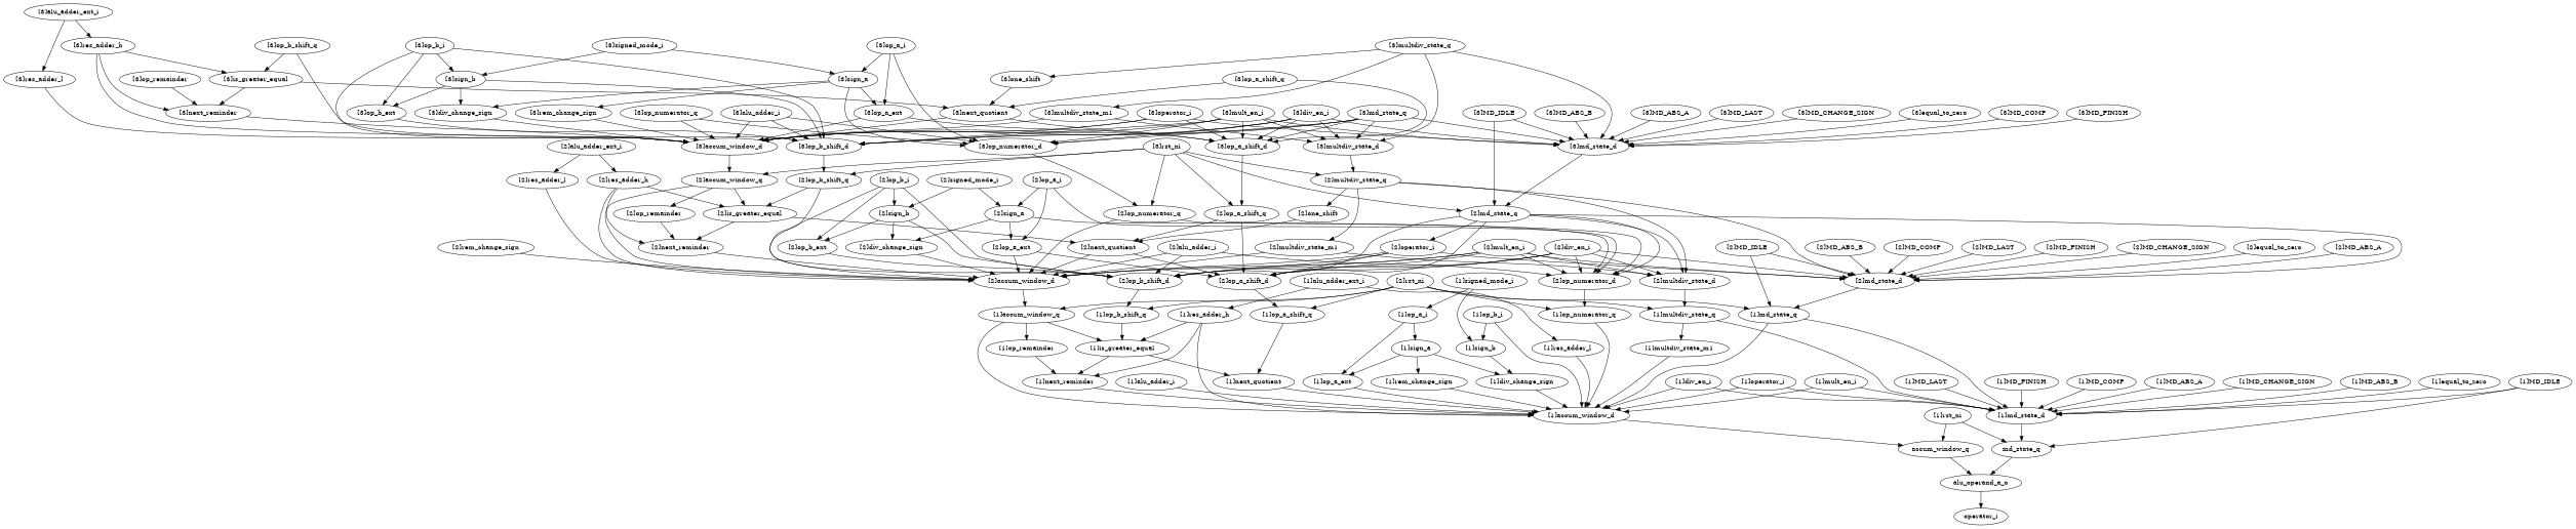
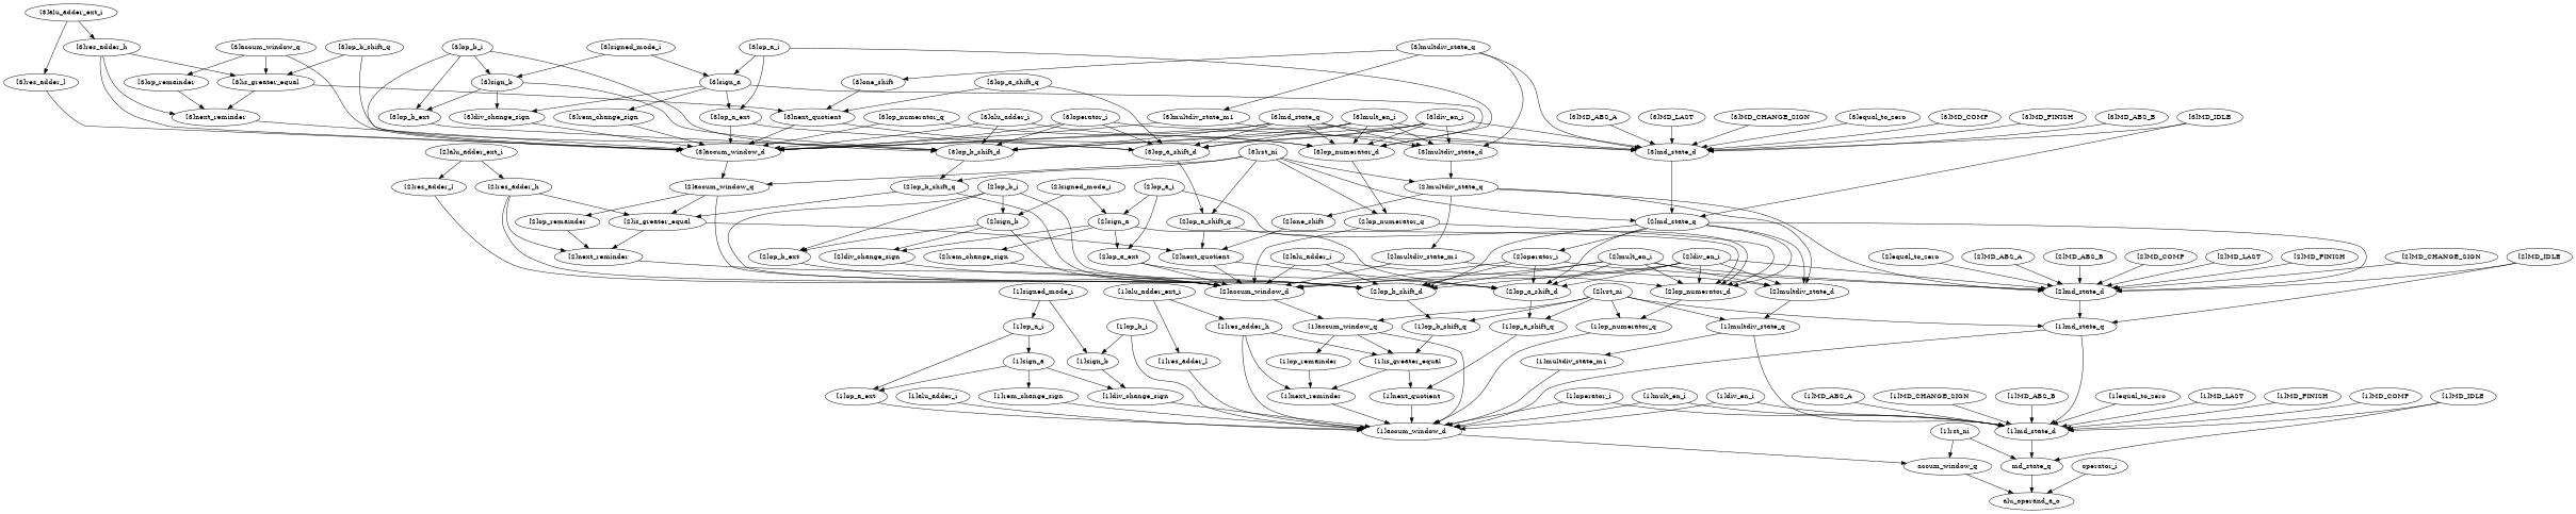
  strict digraph {
    node [complexity=16 importance=7.33658133115 rank=0.674592324457]
    accum_window_q [complexity=4 importance=0.0930011029048 rank=0.0232502757262]
    alu_operand_a_o [complexity=0 importance=0.018992541731 rank=0.0]
    "[3]alu_adder_i" [complexity=42 importance=2.52994227266 rank=0.0602367207777]
    "[3]accum_window_d" [complexity=34 importance=1.25968716197 rank=0.037049622411]
    "[3]op_b_shift_d" [complexity=37 importance=1.17755070062 rank=0.0318256946114]
    "[3]op_numerator_d" [complexity=28 importance=1.12002407813 rank=0.0400008599332]
    "[2]accum_window_q" [complexity=32 importance=1.17255696649 rank=0.0366424052028]
    "[2]op_b_shift_q" [complexity=35 importance=1.14774257127 rank=0.0327926448935]
    "[2]op_numerator_q" [complexity=26 importance=1.1009514579 rank=0.0423442868425]
    "[2]accum_window_d" [complexity=20 importance=0.539983252919 rank=0.026999162646]
    "[2]is_greater_equal" [complexity=30 importance=1.12138961099 rank=0.0373796536997]
    "[2]op_remainder" [complexity=30 importance=1.11754094705 rank=0.0372513649015]
    "[2]op_b_shift_d" [complexity=23 importance=0.457846791566 rank=0.019906382242]
    "[2]op_numerator_d" [complexity=14 importance=0.400320169073 rank=0.0285942977909]
    "[1]op_numerator_q" [complexity=12 importance=0.381247548848 rank=0.0317706290707]
    "[1]accum_window_d" [complexity=6 importance=0.180131298391 rank=0.0300218830652]
    "[3]op_a_shift_d" [complexity=29 importance=0.618991697202 rank=0.0213445412828]
    "[2]op_a_shift_q" [complexity=27 importance=0.589782602276 rank=0.0218438000843]
    "[2]op_a_shift_d" [complexity=15 importance=0.259139742674 rank=0.0172759828449]
    "[2]next_quotient" [complexity=22 importance=0.563728795824 rank=0.0256240361738]
    "[1]op_a_shift_q" [complexity=13 importance=0.229930647749 rank=0.0176869729037]
    "[1]div_en_i" [complexity=5 importance=3.37296162228]
    "[1]md_state_d" [complexity=3 importance=0.197787863151 rank=0.0659292877171]
    md_state_q [complexity=1 importance=0.137751200845 rank=0.137751200845]
    "[2]multdiv_state_m1" [complexity=11 importance=0.253169211124 rank=0.0230153828295]
    "[2]multdiv_state_d" [complexity=9 importance=0.239892865027 rank=0.0266547627808]
    "[1]multdiv_state_q" [complexity=7 importance=0.219455354559 rank=0.031350764937]
    "[1]accum_window_q" [complexity=18 importance=0.452853057433 rank=0.0251585031907]
    "[1]multdiv_state_m1" [complexity=10 importance=0.193407644488 rank=0.0193407644488]
    "[1]op_remainder" [importance=0.39783703799 rank=0.0248648148744]
    "[1]is_greater_equal" [importance=0.401685701936 rank=0.025105356371]
    "[1]next_reminder" [complexity=12 importance=0.384212949535 rank=0.0320177457946]
    "[2]rst_ni" [complexity=8 importance=0.449478657832 rank=0.0561848322291]
    "[1]op_b_shift_q" [complexity=21 importance=0.428038662217 rank=0.0203827934389]
    "[1]md_state_q" [complexity=6 importance=3.60297002891 rank=0.600495004819]
    "[1]next_quotient" [complexity=8 importance=0.203876841296 rank=0.025484605162]
    "[3]op_a_shift_q" [complexity=41 importance=1.30948651133 rank=0.0319386953983]
    "[3]next_quotient" [complexity=36 importance=1.28343270488 rank=0.0356509084689]
    "[2]MD_ABS_A" [rank=0.458536333197]
    "[2]md_state_d" [complexity=8 importance=3.66300669122 rank=0.457875836402]
    "[2]MD_ABS_B" [complexity=10 importance=3.67357463993 rank=0.367357463993]
    "[3]signed_mode_i" [complexity=44 importance=1.29882156967 rank=0.029518672038]
    "[3]sign_a" [complexity=41 importance=1.28891411405 rank=0.031436929611]
    "[3]sign_b" [complexity=41 importance=1.28825362096 rank=0.0314208200234]
    "[3]rem_change_sign" [complexity=38 importance=1.27207147345 rank=0.0334755650908]
    "[3]op_a_ext" [complexity=46 importance=5.05245394556 rank=0.109835955338]
    "[3]div_change_sign" [complexity=38 importance=1.27438320678 rank=0.0335364001785]
    "[3]op_b_ext" [complexity=41 importance=2.36864157638 rank=0.0577717457654]
    "[1]rst_ni" [complexity=2 importance=0.286070350405 rank=0.143035175202]
    "[1]op_a_ext" [complexity=18 importance=0.734230491225 rank=0.0407905828458]
    "[1]operator_i" [complexity=5 importance=1.59287085392 rank=0.318574170785]
    "[2]op_b_ext" [complexity=27 importance=0.92923375827 rank=0.0344160651211]
    "[2]alu_adder_i" [complexity=28 importance=1.09053445455 rank=0.0389476590912]
    "[3]is_greater_equal" [complexity=44 importance=2.5607974291 rank=0.0581999415705]
    "[3]next_reminder" [complexity=40 importance=2.5433246767 rank=0.0635831169175]
    "[1]op_a_i" [importance=0.219926199181 rank=0.0137453874488]
    "[1]sign_a" [complexity=13 importance=0.209358250466 rank=0.0161044808051]
    "[1]rem_change_sign" [complexity=10 importance=0.192515609867 rank=0.0192515609867]
    "[1]div_change_sign" [complexity=10 importance=0.194827343198 rank=0.0194827343198]
    "[2]MD_COMP" [complexity=18 importance=14.6625947136 rank=0.814588595199]
    "[2]res_adder_h" [complexity=35 importance=1.13459953208 rank=0.0324171294879]
    "[2]next_reminder" [complexity=26 importance=1.10391685859 rank=0.042458340715]
    "[2]res_adder_l" [complexity=26 importance=1.63315967984 rank=0.06281383384]
    "[1]MD_ABS_A" [complexity=11 importance=0.406143675016 rank=0.0369221522742]
    operator_i [complexity=1 importance=0.105530657369 rank=0.105530657369]
    "[1]mult_en_i" [complexity=5 importance=3.37296162228]
    "[2]op_b_i" [complexity=30 importance=0.579117660616 rank=0.0193039220205]
    "[2]sign_b" [complexity=27 importance=0.568549711902 rank=0.0210573967371]
    "[2]div_change_sign" [complexity=24 importance=0.554679297726 rank=0.0231116374052]
    "[3]div_en_i" [complexity=17 importance=2.07748743971 rank=0.122205143513]
    "[3]md_state_d" [complexity=12 importance=1.78207520969 rank=0.148506267474]
    "[3]multdiv_state_d" [complexity=15 importance=0.295274213 rank=0.0196849475333]
    "[2]md_state_q" [complexity=10 importance=1.72203854738 rank=0.172203854738]
    "[2]multdiv_state_q" [complexity=13 importance=0.274836702532 rank=0.0211412848102]
    "[2]operator_i" [complexity=10 importance=29.3146214785 rank=2.93146214785]
    "[2]one_shift" [complexity=27 importance=0.577005141921 rank=0.0213705608119]
    "[1]MD_CHANGE_SIGN" [complexity=7 importance=0.406143675016 rank=0.0580205250023]
    "[2]MD_IDLE" [complexity=14 importance=10.9995880224 rank=0.78568485874]
    "[1]res_adder_h" [complexity=21 importance=0.41489562302 rank=0.0197569344295]
    "[1]MD_ABS_B" [complexity=5 importance=0.208355811865 rank=0.041671162373]
    "[1]equal_to_zero" [complexity=11 importance=0.406143675016 rank=0.0369221522742]
    "[3]res_adder_l" [complexity=40 importance=3.79227140701 rank=0.0948067851752]
    "[3]res_adder_h" [complexity=49 importance=2.57400735019 rank=0.0525307622487]
    "[2]div_en_i" [complexity=11 importance=1.6898180039 rank=0.153619818537]
    "[1]MD_LAST" [complexity=7 importance=0.208355811865 rank=0.0297651159807]
    "[1]alu_adder_i" [complexity=14 importance=0.370830545497 rank=0.0264878961069]
    "[2]sign_a" [complexity=27 importance=0.569210204994 rank=0.0210818594442]
    "[2]op_a_ext" [complexity=32 importance=2.17363830934 rank=0.0679261971668]
    "[2]rem_change_sign" [complexity=24 importance=0.552367564395 rank=0.0230153151831]
    "[2]op_a_i" [complexity=30 importance=0.579778153708 rank=0.0193259384569]
    "[1]signed_mode_i" [importance=0.219265706088 rank=0.0137041066305]
    "[1]sign_b" [complexity=13 importance=0.208697757374 rank=0.0160536736442]
    "[1]MD_FINISH" [complexity=13 importance=0.603931538168 rank=0.0464562721667]
    "[2]MD_LAST" [complexity=12 importance=3.67357463993 rank=0.306131219994]
    "[2]MD_FINISH" [complexity=18 importance=10.9995880224 rank=0.611088223465]
    "[3]rst_ni" [complexity=14 importance=0.560241353778 rank=0.0400172395556]
    "[1]op_b_i" [importance=0.219265706088 rank=0.0137041066305]
    "[2]alu_adder_ext_i" [complexity=37 importance=1.14516748079 rank=0.0309504724538]
    "[3]op_remainder" [complexity=44 importance=2.55694876516 rank=0.0581124719354]
    "[2]MD_CHANGE_SIGN" [complexity=12 rank=0.611381777596]
    "[3]op_a_i" [complexity=44 importance=1.29948206276 rank=0.0295336832446]
    "[3]md_state_q" [importance=2.10970798319 rank=0.131856748949]
    "[3]operator_i" [complexity=14 importance=14.2671696262 rank=1.01908354473]
    "[3]alu_adder_ext_i" [complexity=51 importance=2.5845752989 rank=0.0506779470373]
    "[3]MD_FINISH" [complexity=22 importance=5.35679357777 rank=0.243490617172]
    "[3]multdiv_state_m1" [complexity=17 importance=0.308550559097 rank=0.0181500328881]
    "[3]MD_ABS_B" [complexity=14 importance=1.7926431584 rank=0.128045939886]
    "[3]MD_ABS_A" [complexity=20 importance=3.57471836809 rank=0.178735918404]
    "[3]multdiv_state_q" [complexity=19 importance=0.330218050505 rank=0.017379897395]
    "[3]one_shift" [complexity=41 importance=1.29670905098 rank=0.0316270500238]
    "[3]MD_IDLE" [complexity=18 importance=5.35679357777 rank=0.29759964321]
    "[3]mult_en_i" [complexity=17 importance=2.07748743971 rank=0.122205143513]
    "[2]equal_to_zero" [rank=0.458536333197]
    "[3]MD_LAST" [importance=1.7926431584 rank=0.1120401974]
    "[2]mult_en_i" [complexity=11 importance=1.6898180039 rank=0.153619818537]
    "[1]MD_COMP" [complexity=13 importance=0.801719401319 rank=0.0616707231784]
    "[3]op_b_i" [complexity=44 importance=1.29882156967 rank=0.029518672038]
    "[3]MD_CHANGE_SIGN" [importance=3.57471836809 rank=0.223419898005]
    "[2]signed_mode_i" [complexity=30 importance=0.579117660616 rank=0.0193039220205]
    "[3]op_b_shift_q" [complexity=49 importance=2.58715038938 rank=0.0527989875384]
    "[1]res_adder_l" [complexity=12 importance=0.553603816257 rank=0.0461336513548]
    "[3]op_numerator_q" [complexity=40 importance=2.54035927601 rank=0.0635089819004]
    "[3]equal_to_zero" [complexity=20 importance=3.57471836809 rank=0.178735918404]
+   "[3]accum_window_q" [complexity=46 importance=2.6119647846 rank=0.0567818431435]
    "[3]MD_COMP" [complexity=22 importance=7.13886878746 rank=0.324494035794]
    "[1]alu_adder_ext_i" [complexity=23 importance=0.425463571734 rank=0.0184984161623]
    "[1]MD_IDLE" [complexity=9 importance=0.603931538168 rank=0.0671035042408]
    accum_window_q -> alu_operand_a_o
    "[3]alu_adder_i" -> "[3]accum_window_d"
    "[3]alu_adder_i" -> "[3]op_b_shift_d"
    "[3]alu_adder_i" -> "[3]op_numerator_d"
    "[3]accum_window_d" -> "[2]accum_window_q"
    "[3]op_b_shift_d" -> "[2]op_b_shift_q"
    "[3]op_numerator_d" -> "[2]op_numerator_q"
    "[2]accum_window_q" -> "[2]accum_window_d"
    "[2]accum_window_q" -> "[2]is_greater_equal"
    "[2]accum_window_q" -> "[2]op_remainder"
    "[2]op_b_shift_q" -> "[2]is_greater_equal"
    "[2]op_b_shift_q" -> "[2]op_b_shift_d"
    "[2]op_numerator_q" -> "[2]accum_window_d"
    "[2]op_numerator_q" -> "[2]op_numerator_d"
    "[2]accum_window_d" -> "[1]accum_window_q"
    "[2]is_greater_equal" -> "[2]next_quotient"
    "[2]is_greater_equal" -> "[2]next_reminder"
    "[2]op_remainder" -> "[2]next_reminder"
    "[2]op_b_shift_d" -> "[1]op_b_shift_q"
    "[2]op_numerator_d" -> "[1]op_numerator_q"
    "[1]op_numerator_q" -> "[1]accum_window_d"
    "[1]accum_window_d" -> accum_window_q
    "[3]op_a_shift_d" -> "[2]op_a_shift_q"
    "[2]op_a_shift_q" -> "[2]op_a_shift_d"
    "[2]op_a_shift_q" -> "[2]next_quotient"
    "[2]op_a_shift_d" -> "[1]op_a_shift_q"
    "[2]next_quotient" -> "[2]accum_window_d"
    "[2]next_quotient" -> "[2]op_a_shift_d"
    "[1]op_a_shift_q" -> "[1]next_quotient"
    "[1]div_en_i" -> "[1]accum_window_d"
    "[1]div_en_i" -> "[1]md_state_d"
    "[1]md_state_d" -> md_state_q
    md_state_q -> alu_operand_a_o
    "[2]multdiv_state_m1" -> "[2]accum_window_d"
    "[2]multdiv_state_m1" -> "[2]multdiv_state_d"
    "[2]multdiv_state_d" -> "[1]multdiv_state_q"
    "[1]multdiv_state_q" -> "[1]md_state_d"
    "[1]multdiv_state_q" -> "[1]multdiv_state_m1"
    "[1]accum_window_q" -> "[1]accum_window_d"
    "[1]accum_window_q" -> "[1]op_remainder"
    "[1]accum_window_q" -> "[1]is_greater_equal"
    "[1]multdiv_state_m1" -> "[1]accum_window_d"
    "[1]op_remainder" -> "[1]next_reminder"
    "[1]is_greater_equal" -> "[1]next_reminder"
    "[1]is_greater_equal" -> "[1]next_quotient"
    "[1]next_reminder" -> "[1]accum_window_d"
    "[2]rst_ni" -> "[1]op_numerator_q"
    "[2]rst_ni" -> "[1]op_a_shift_q"
    "[2]rst_ni" -> "[1]multdiv_state_q"
    "[2]rst_ni" -> "[1]accum_window_q"
    "[2]rst_ni" -> "[1]op_b_shift_q"
    "[2]rst_ni" -> "[1]md_state_q"
    "[1]op_b_shift_q" -> "[1]is_greater_equal"
    "[1]md_state_q" -> "[1]accum_window_d"
    "[1]md_state_q" -> "[1]md_state_d"
    "[1]next_quotient" -> "[1]accum_window_d"
    "[3]op_a_shift_q" -> "[3]op_a_shift_d"
    "[3]op_a_shift_q" -> "[3]next_quotient"
    "[3]next_quotient" -> "[3]accum_window_d"
    "[3]next_quotient" -> "[3]op_a_shift_d"
    "[2]MD_ABS_A" -> "[2]md_state_d"
    "[2]md_state_d" -> "[1]md_state_q"
    "[2]MD_ABS_B" -> "[2]md_state_d"
    "[3]signed_mode_i" -> "[3]sign_a"
    "[3]signed_mode_i" -> "[3]sign_b"
    "[3]sign_a" -> "[3]op_numerator_d"
    "[3]sign_a" -> "[3]rem_change_sign"
    "[3]sign_a" -> "[3]op_a_ext"
    "[3]sign_a" -> "[3]div_change_sign"
    "[3]sign_b" -> "[3]op_b_shift_d"
    "[3]sign_b" -> "[3]div_change_sign"
    "[3]sign_b" -> "[3]op_b_ext"
    "[3]rem_change_sign" -> "[3]accum_window_d"
    "[3]op_a_ext" -> "[3]accum_window_d"
    "[3]op_a_ext" -> "[3]op_a_shift_d"
    "[3]div_change_sign" -> "[3]accum_window_d"
    "[3]op_b_ext" -> "[3]op_b_shift_d"
    "[1]rst_ni" -> accum_window_q
    "[1]rst_ni" -> md_state_q
    "[1]op_a_ext" -> "[1]accum_window_d"
    "[1]operator_i" -> "[1]accum_window_d"
    "[1]operator_i" -> "[1]md_state_d"
    "[2]op_b_ext" -> "[2]op_b_shift_d"
    "[2]alu_adder_i" -> "[2]accum_window_d"
    "[2]alu_adder_i" -> "[2]op_b_shift_d"
    "[2]alu_adder_i" -> "[2]op_numerator_d"
    "[3]is_greater_equal" -> "[3]next_quotient"
    "[3]is_greater_equal" -> "[3]next_reminder"
    "[3]next_reminder" -> "[3]accum_window_d"
    "[1]op_a_i" -> "[1]op_a_ext"
    "[1]op_a_i" -> "[1]sign_a"
    "[1]sign_a" -> "[1]op_a_ext"
    "[1]sign_a" -> "[1]rem_change_sign"
    "[1]sign_a" -> "[1]div_change_sign"
    "[1]rem_change_sign" -> "[1]accum_window_d"
    "[1]div_change_sign" -> "[1]accum_window_d"
    "[2]MD_COMP" -> "[2]md_state_d"
    "[2]res_adder_h" -> "[2]accum_window_d"
    "[2]res_adder_h" -> "[2]is_greater_equal"
    "[2]res_adder_h" -> "[2]next_reminder"
    "[2]next_reminder" -> "[2]accum_window_d"
    "[2]res_adder_l" -> "[2]accum_window_d"
    "[1]MD_ABS_A" -> "[1]md_state_d"
-   alu_operand_a_o -> operator_i
+   operator_i -> alu_operand_a_o
    "[1]mult_en_i" -> "[1]accum_window_d"
    "[1]mult_en_i" -> "[1]md_state_d"
    "[2]op_b_i" -> "[2]accum_window_d"
    "[2]op_b_i" -> "[2]op_b_shift_d"
    "[2]op_b_i" -> "[2]op_b_ext"
    "[2]op_b_i" -> "[2]sign_b"
    "[2]sign_b" -> "[2]op_b_shift_d"
    "[2]sign_b" -> "[2]op_b_ext"
    "[2]sign_b" -> "[2]div_change_sign"
    "[2]div_change_sign" -> "[2]accum_window_d"
    "[3]div_en_i" -> "[3]accum_window_d"
    "[3]div_en_i" -> "[3]op_b_shift_d"
    "[3]div_en_i" -> "[3]op_numerator_d"
    "[3]div_en_i" -> "[3]op_a_shift_d"
    "[3]div_en_i" -> "[3]md_state_d"
    "[3]div_en_i" -> "[3]multdiv_state_d"
    "[3]md_state_d" -> "[2]md_state_q"
    "[3]multdiv_state_d" -> "[2]multdiv_state_q"
    "[2]md_state_q" -> "[2]op_b_shift_d"
    "[2]md_state_q" -> "[2]op_numerator_d"
    "[2]md_state_q" -> "[2]op_a_shift_d"
    "[2]md_state_q" -> "[2]multdiv_state_d"
    "[2]md_state_q" -> "[2]md_state_d"
    "[2]md_state_q" -> "[2]operator_i"
    "[2]multdiv_state_q" -> "[2]multdiv_state_m1"
    "[2]multdiv_state_q" -> "[2]multdiv_state_d"
    "[2]multdiv_state_q" -> "[2]md_state_d"
    "[2]multdiv_state_q" -> "[2]one_shift"
    "[2]operator_i" -> "[2]accum_window_d"
    "[2]operator_i" -> "[2]op_b_shift_d"
    "[2]operator_i" -> "[2]op_a_shift_d"
    "[2]operator_i" -> "[2]md_state_d"
    "[2]one_shift" -> "[2]next_quotient"
    "[1]MD_CHANGE_SIGN" -> "[1]md_state_d"
    "[2]MD_IDLE" -> "[1]md_state_q"
    "[2]MD_IDLE" -> "[2]md_state_d"
    "[1]res_adder_h" -> "[1]accum_window_d"
    "[1]res_adder_h" -> "[1]is_greater_equal"
    "[1]res_adder_h" -> "[1]next_reminder"
    "[1]MD_ABS_B" -> "[1]md_state_d"
    "[1]equal_to_zero" -> "[1]md_state_d"
    "[3]res_adder_l" -> "[3]accum_window_d"
    "[3]res_adder_h" -> "[3]accum_window_d"
    "[3]res_adder_h" -> "[3]is_greater_equal"
    "[3]res_adder_h" -> "[3]next_reminder"
    "[2]div_en_i" -> "[2]accum_window_d"
    "[2]div_en_i" -> "[2]op_b_shift_d"
    "[2]div_en_i" -> "[2]op_numerator_d"
    "[2]div_en_i" -> "[2]op_a_shift_d"
    "[2]div_en_i" -> "[2]multdiv_state_d"
    "[2]div_en_i" -> "[2]md_state_d"
    "[1]MD_LAST" -> "[1]md_state_d"
    "[1]alu_adder_i" -> "[1]accum_window_d"
    "[2]sign_a" -> "[2]op_numerator_d"
    "[2]sign_a" -> "[2]div_change_sign"
    "[2]sign_a" -> "[2]op_a_ext"
+   "[2]sign_a" -> "[2]rem_change_sign"
    "[2]op_a_ext" -> "[2]accum_window_d"
    "[2]op_a_ext" -> "[2]op_a_shift_d"
    "[2]rem_change_sign" -> "[2]accum_window_d"
    "[2]op_a_i" -> "[2]op_numerator_d"
    "[2]op_a_i" -> "[2]sign_a"
    "[2]op_a_i" -> "[2]op_a_ext"
    "[1]signed_mode_i" -> "[1]op_a_i"
    "[1]signed_mode_i" -> "[1]sign_b"
    "[1]sign_b" -> "[1]div_change_sign"
    "[1]MD_FINISH" -> "[1]md_state_d"
    "[2]MD_LAST" -> "[2]md_state_d"
    "[2]MD_FINISH" -> "[2]md_state_d"
    "[3]rst_ni" -> "[2]accum_window_q"
    "[3]rst_ni" -> "[2]op_b_shift_q"
    "[3]rst_ni" -> "[2]op_numerator_q"
    "[3]rst_ni" -> "[2]op_a_shift_q"
    "[3]rst_ni" -> "[2]md_state_q"
    "[3]rst_ni" -> "[2]multdiv_state_q"
    "[1]op_b_i" -> "[1]accum_window_d"
    "[1]op_b_i" -> "[1]sign_b"
    "[2]alu_adder_ext_i" -> "[2]res_adder_h"
    "[2]alu_adder_ext_i" -> "[2]res_adder_l"
    "[3]op_remainder" -> "[3]next_reminder"
    "[2]MD_CHANGE_SIGN" -> "[2]md_state_d"
    "[3]op_a_i" -> "[3]op_numerator_d"
    "[3]op_a_i" -> "[3]sign_a"
    "[3]op_a_i" -> "[3]op_a_ext"
    "[3]md_state_q" -> "[3]accum_window_d"
    "[3]md_state_q" -> "[3]op_b_shift_d"
    "[3]md_state_q" -> "[3]op_numerator_d"
    "[3]md_state_q" -> "[3]op_a_shift_d"
    "[3]md_state_q" -> "[3]md_state_d"
    "[3]md_state_q" -> "[3]multdiv_state_d"
    "[3]operator_i" -> "[3]accum_window_d"
    "[3]operator_i" -> "[3]op_b_shift_d"
    "[3]operator_i" -> "[3]op_a_shift_d"
    "[3]operator_i" -> "[3]md_state_d"
    "[3]alu_adder_ext_i" -> "[3]res_adder_l"
    "[3]alu_adder_ext_i" -> "[3]res_adder_h"
    "[3]MD_FINISH" -> "[3]md_state_d"
    "[3]multdiv_state_m1" -> "[3]accum_window_d"
    "[3]multdiv_state_m1" -> "[3]multdiv_state_d"
    "[3]MD_ABS_B" -> "[3]md_state_d"
    "[3]MD_ABS_A" -> "[3]md_state_d"
    "[3]multdiv_state_q" -> "[3]md_state_d"
    "[3]multdiv_state_q" -> "[3]multdiv_state_d"
    "[3]multdiv_state_q" -> "[3]multdiv_state_m1"
    "[3]multdiv_state_q" -> "[3]one_shift"
    "[3]one_shift" -> "[3]next_quotient"
    "[3]MD_IDLE" -> "[3]md_state_d"
    "[3]MD_IDLE" -> "[2]md_state_q"
    "[3]mult_en_i" -> "[3]accum_window_d"
    "[3]mult_en_i" -> "[3]op_b_shift_d"
    "[3]mult_en_i" -> "[3]op_numerator_d"
    "[3]mult_en_i" -> "[3]op_a_shift_d"
    "[3]mult_en_i" -> "[3]md_state_d"
    "[3]mult_en_i" -> "[3]multdiv_state_d"
    "[2]equal_to_zero" -> "[2]md_state_d"
    "[3]MD_LAST" -> "[3]md_state_d"
    "[2]mult_en_i" -> "[2]accum_window_d"
    "[2]mult_en_i" -> "[2]op_b_shift_d"
    "[2]mult_en_i" -> "[2]op_numerator_d"
    "[2]mult_en_i" -> "[2]op_a_shift_d"
    "[2]mult_en_i" -> "[2]multdiv_state_d"
    "[2]mult_en_i" -> "[2]md_state_d"
    "[1]MD_COMP" -> "[1]md_state_d"
    "[3]op_b_i" -> "[3]accum_window_d"
    "[3]op_b_i" -> "[3]op_b_shift_d"
    "[3]op_b_i" -> "[3]sign_b"
    "[3]op_b_i" -> "[3]op_b_ext"
    "[3]MD_CHANGE_SIGN" -> "[3]md_state_d"
    "[2]signed_mode_i" -> "[2]sign_b"
    "[2]signed_mode_i" -> "[2]sign_a"
    "[3]op_b_shift_q" -> "[3]op_b_shift_d"
    "[3]op_b_shift_q" -> "[3]is_greater_equal"
    "[1]res_adder_l" -> "[1]accum_window_d"
    "[3]op_numerator_q" -> "[3]accum_window_d"
    "[3]op_numerator_q" -> "[3]op_numerator_d"
    "[3]equal_to_zero" -> "[3]md_state_d"
+   "[3]accum_window_q" -> "[3]accum_window_d"
+   "[3]accum_window_q" -> "[3]is_greater_equal"
+   "[3]accum_window_q" -> "[3]op_remainder"
    "[3]MD_COMP" -> "[3]md_state_d"
    "[1]alu_adder_ext_i" -> "[1]res_adder_h"
    "[1]alu_adder_ext_i" -> "[1]res_adder_l"
    "[1]MD_IDLE" -> "[1]md_state_d"
    "[1]MD_IDLE" -> md_state_q
  }
